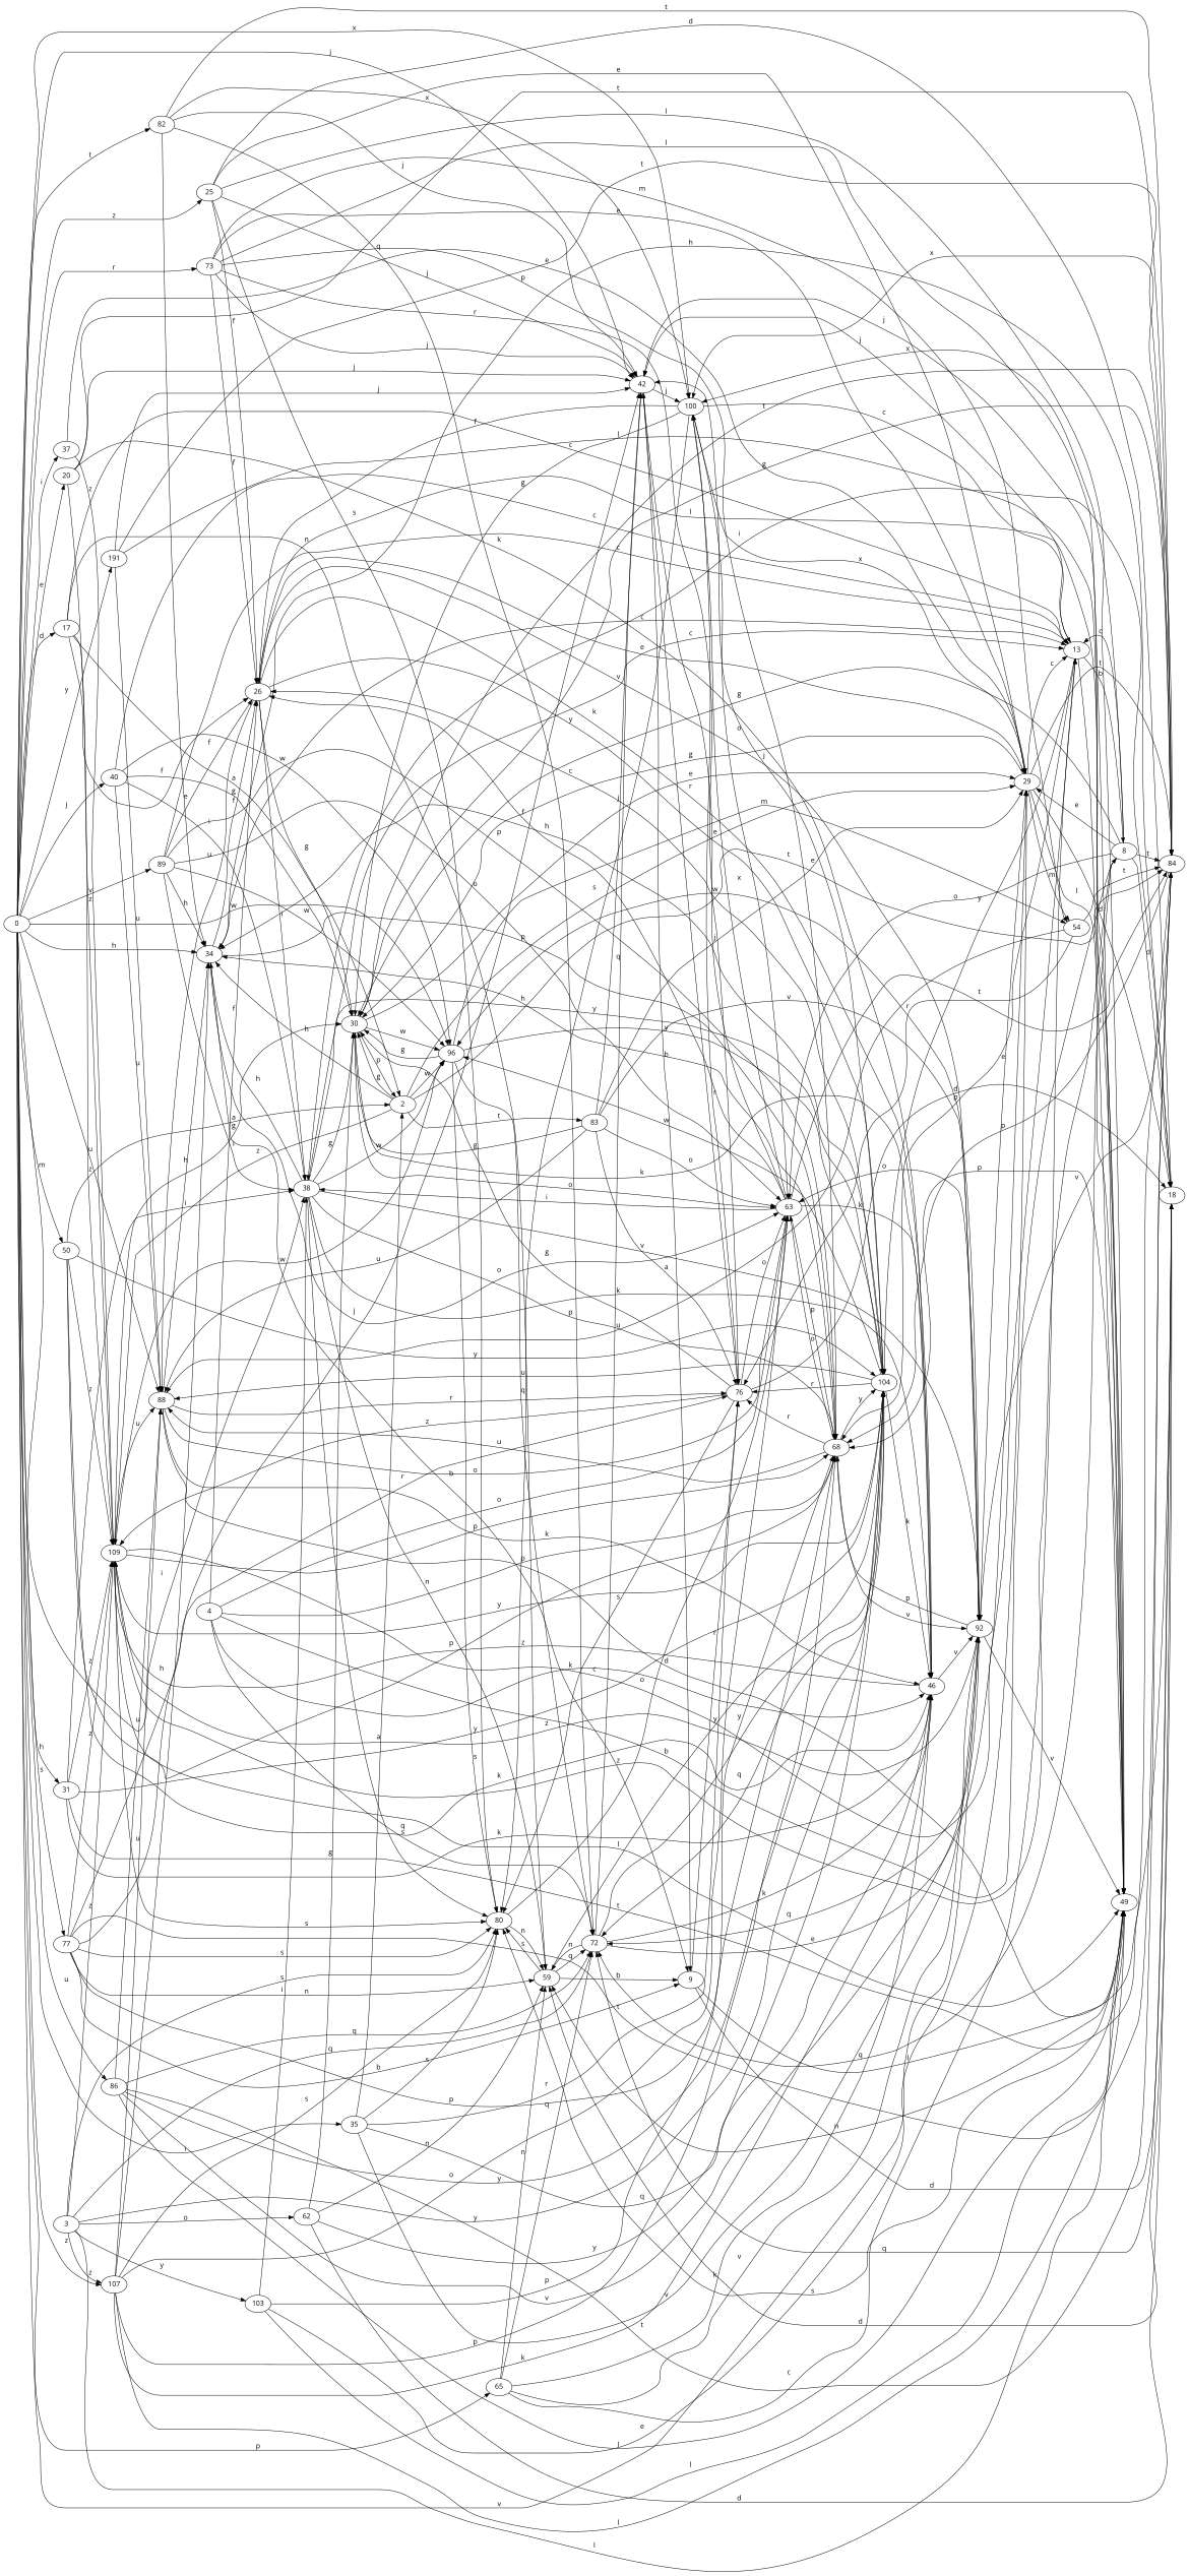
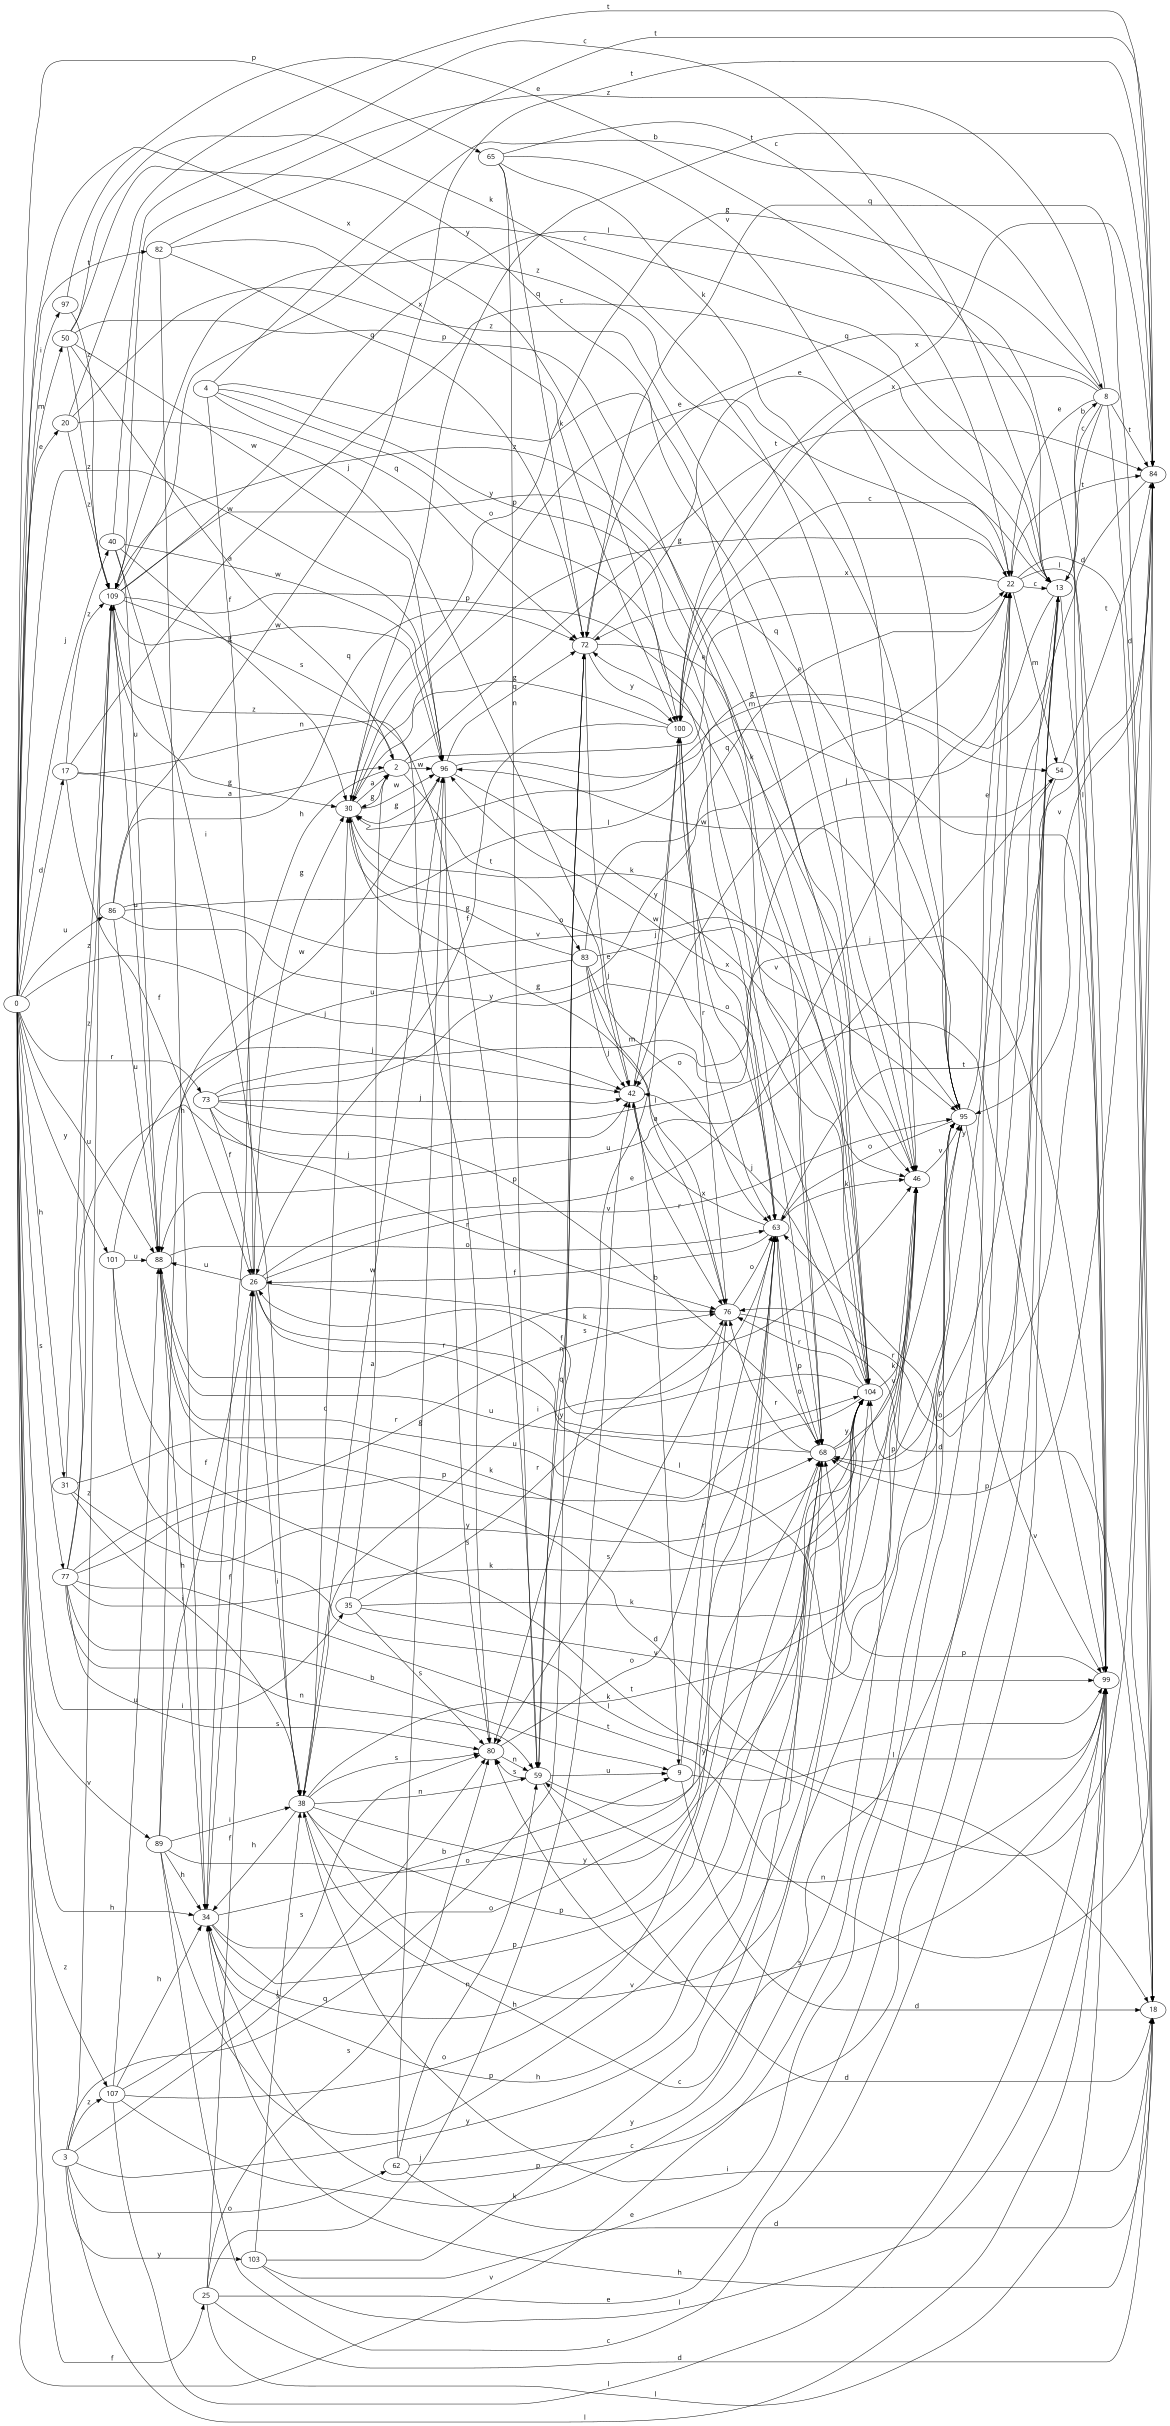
  strict digraph {
    fontname="Open Sans"
    rankdir=LR
    node [fontname="Open Sans"]
    edge [fontname="Open Sans"]
    0
    17
    20
    25
    31
    34
    35
-   37
+   37 [label=97]
    38
    40
    42
    50
    65
    73
    77
    82
    86
    88
    89
-   92
+   92 [label=95]
    96
    100
-   101 [label=191]
+   101
    107
    109
    26
    n27 [label=2]
    13
    59
    46
    84
-   49
+   49 [label=99]
    80
-   22 [label=29]
+   22
    18
    104
    63
    68
    9
    76
    30
    72
    54
    3
    62
    103
    4
    8
    83
    0 -> 17 [label=d]
    0 -> 20 [label=e]
-   0 -> 25 [label=z]
+   0 -> 25 [label=f]
    0 -> 31 [label=h]
    0 -> 34 [label=h]
    0 -> 35 [label=i]
    0 -> 37 [label=i]
-   0 -> 38 [label=i]
    0 -> 40 [label=j]
    0 -> 42 [label=j]
    0 -> 50 [label=m]
    0 -> 65 [label=p]
    0 -> 73 [label=r]
    0 -> 77 [label=s]
    0 -> 82 [label=t]
    0 -> 86 [label=u]
    0 -> 88 [label=u]
    0 -> 89 [label=v]
    0 -> 92 [label=v]
    0 -> 96 [label=w]
    0 -> 100 [label=x]
    0 -> 101 [label=y]
    0 -> 107 [label=z]
    17 -> 109 [label=z]
    17 -> 26 [label=f]
    17 -> n27 [label=a]
    17 -> 13 [label=c]
    17 -> 59 [label=n]
    20 -> 42 [label=j]
    20 -> 109 [label=z]
-   20 -> 46 [label=k]
+   20 -> 46 [label=z]
    20 -> 84 [label=t]
    25 -> 42 [label=j]
    25 -> 26 [label=f]
    25 -> 49 [label=l]
    25 -> 80 [label=s]
    25 -> 22 [label=e]
    25 -> 18 [label=d]
    31 -> 38 [label=i]
    31 -> 109 [label=z]
    31 -> 46 [label=k]
-   31 -> 84 [label=t]
    31 -> 104 [label=y]
    34 -> 26 [label=f]
-   34 -> 13 [label=c]
+   13 -> 34 [label=c]
    34 -> 63 [label=o]
    34 -> 68 [label=p]
    34 -> 9 [label=b]
    35 -> 92 [label=v]
    35 -> n27 [label=a]
-   35 -> 46 [label=q]
+   35 -> 46 [label=k]
    35 -> 80 [label=s]
    35 -> 76 [label=r]
    37 -> 109 [label=z]
    37 -> 22 [label=e]
    38 -> 34 [label=h]
    38 -> 92 [label=v]
    38 -> 96 [label=w]
    38 -> 13 [label=c]
    38 -> 59 [label=n]
    38 -> 46 [label=k]
    38 -> 80 [label=s]
    38 -> 104 [label=y]
    38 -> 68 [label=p]
-   38 -> 30 [label=g]
+   38 -> 30 [label=c]
    40 -> 38 [label=i]
    40 -> 88 [label=u]
    40 -> 96 [label=w]
    40 -> 13 [label=c]
    40 -> 30 [label=g]
    42 -> 100 [label=j]
    42 -> 9 [label=b]
    42 -> 76 [label=r]
+   50 -> 96 [label=w]
    50 -> 109 [label=z]
    50 -> n27 [label=a]
    50 -> 46 [label=k]
    50 -> 104 [label=y]
    50 -> 68 [label=p]
    65 -> 92 [label=v]
    65 -> 13 [label=c]
    65 -> 59 [label=n]
    65 -> 46 [label=k]
    65 -> 72 [label=q]
    73 -> 42 [label=j]
    73 -> 26 [label=f]
    73 -> 49 [label=l]
    73 -> 22 [label=e]
    73 -> 68 [label=p]
    73 -> 76 [label=r]
    73 -> 54 [label=m]
    77 -> 42 [label=j]
    77 -> 109 [label=z]
    77 -> 59 [label=n]
    77 -> 84 [label=t]
    77 -> 80 [label=s]
    77 -> 68 [label=p]
    77 -> 9 [label=b]
    77 -> 76 [label=r]
-   82 -> 34 [label=e]
-   82 -> 42 [label=j]
+   82 -> 34 [label=h]
    82 -> 100 [label=x]
    82 -> 84 [label=t]
    82 -> 72 [label=q]
    86 -> 88 [label=u]
    86 -> 92 [label=v]
    86 -> 84 [label=t]
    86 -> 49 [label=l]
    86 -> 104 [label=y]
    86 -> 72 [label=q]
    88 -> 34 [label=h]
-   88 -> 46 [label=k]
+   77 -> 46 [label=k]
    88 -> 18 [label=d]
    88 -> 63 [label=o]
    88 -> 76 [label=r]
    89 -> 34 [label=h]
    89 -> 38 [label=i]
    89 -> 96 [label=w]
    89 -> 26 [label=f]
    89 -> 13 [label=c]
    89 -> 63 [label=o]
    89 -> 68 [label=p]
    92 -> 96 [label=w]
    92 -> 109 [label=z]
    92 -> 49 [label=v]
    92 -> 22 [label=e]
    92 -> 63 [label=o]
    92 -> 68 [label=p]
    92 -> 72 [label=q]
    96 -> 80 [label=s]
    96 -> 104 [label=y]
    96 -> 30 [label=g]
    96 -> 72 [label=q]
    96 -> 54 [label=m]
    100 -> 26 [label=f]
    100 -> 13 [label=c]
    100 -> 80 [label=s]
    100 -> 63 [label=o]
    100 -> 76 [label=r]
    100 -> 30 [label=g]
    101 -> 42 [label=j]
    101 -> 88 [label=u]
    101 -> 84 [label=t]
    101 -> 49 [label=l]
    107 -> 34 [label=h]
    107 -> 88 [label=u]
    107 -> 46 [label=k]
    107 -> 49 [label=l]
    107 -> 80 [label=s]
    107 -> 63 [label=o]
-   107 -> 68 [label=p]
    109 -> 88 [label=u]
    109 -> 96 [label=w]
    109 -> 13 [label=c]
    109 -> 49 [label=l]
    109 -> 80 [label=s]
    109 -> 104 [label=y]
    109 -> 68 [label=p]
    109 -> 30 [label=g]
    26 -> 38 [label=i]
    26 -> 88 [label=u]
    26 -> 92 [label=v]
    26 -> 46 [label=k]
    26 -> 49 [label=l]
    26 -> 22 [label=e]
    26 -> 104 [label=y]
    26 -> 30 [label=g]
    n27 -> 34 [label=h]
    n27 -> 96 [label=w]
    n27 -> 109 [label=z]
    n27 -> 84 [label=t]
    n27 -> 22 [label=e]
    n27 -> 30 [label=g]
    n27 -> 83 [label=t]
    13 -> 42 [label=j]
    13 -> 49 [label=l]
    13 -> 104 [label=y]
    13 -> 68 [label=p]
    13 -> 8 [label=b]
    59 -> 80 [label=s]
-   18 -> 59 [label=d]
+   59 -> 18 [label=d]
    59 -> 104 [label=y]
-   59 -> 9 [label=b]
+   59 -> 9 [label=u]
    59 -> 72 [label=q]
    46 -> 92 [label=v]
    46 -> 109 [label=z]
    84 -> 92 [label=v]
    84 -> 100 [label=x]
    84 -> 68 [label=p]
    84 -> 30 [label=g]
    49 -> 42 [label=j]
    49 -> 59 [label=n]
    49 -> 80 [label=s]
    49 -> 68 [label=p]
    80 -> 59 [label=n]
    80 -> 63 [label=o]
    22 -> 100 [label=x]
    22 -> 13 [label=c]
    22 -> 84 [label=t]
    22 -> 49 [label=l]
    22 -> 18 [label=d]
    22 -> 30 [label=g]
    22 -> 54 [label=m]
    18 -> 34 [label=h]
    18 -> 38 [label=i]
    18 -> 72 [label=q]
    104 -> 34 [label=h]
    104 -> 42 [label=j]
    104 -> 88 [label=u]
    104 -> 96 [label=w]
-   104 -> 26 [label=c]
+   104 -> 26 [label=f]
    104 -> 46 [label=k]
    104 -> 76 [label=r]
    104 -> 72 [label=q]
    63 -> 38 [label=i]
-   63 -> 42 [label=j]
+   63 -> 42 [label=x]
    63 -> 100 [label=x]
    63 -> 26 [label=f]
    63 -> 46 [label=k]
    63 -> 84 [label=t]
    63 -> 68 [label=p]
    68 -> 34 [label=h]
    68 -> 88 [label=u]
    68 -> 92 [label=v]
    68 -> 104 [label=y]
    68 -> 63 [label=o]
    68 -> 76 [label=r]
    9 -> 49 [label=l]
    9 -> 18 [label=d]
    9 -> 76 [label=r]
-   76 -> 109 [label=z]
    76 -> 80 [label=s]
    76 -> 18 [label=d]
    76 -> 63 [label=o]
    76 -> 30 [label=g]
    30 -> 96 [label=w]
-   30 -> n27 [label=p]
+   30 -> n27 [label=a]
    30 -> 46 [label=k]
    30 -> 84 [label=t]
    30 -> 22 [label=e]
    30 -> 63 [label=o]
-   72 -> 42 [label=q]
+   72 -> 42 [label=j]
    72 -> 59 [label=n]
    72 -> 46 [label=k]
    72 -> 22 [label=e]
-   72 -> 104 [label=y]
+   72 -> 100 [label=y]
    54 -> 88 [label=u]
    54 -> 84 [label=t]
    54 -> 76 [label=r]
    3 -> 107 [label=z]
    3 -> 109 [label=z]
    3 -> 49 [label=l]
    3 -> 80 [label=s]
    3 -> 104 [label=y]
    3 -> 72 [label=q]
    3 -> 62 [label=o]
    3 -> 103 [label=y]
    62 -> 59 [label=n]
    62 -> 18 [label=d]
    62 -> 104 [label=y]
-   62 -> 30 [label=g]
+   62 -> 96 [label=g]
    103 -> 38 [label=i]
    103 -> 49 [label=l]
    103 -> 22 [label=e]
    103 -> 68 [label=p]
    4 -> 26 [label=f]
    4 -> 46 [label=k]
    4 -> 63 [label=o]
    4 -> 68 [label=p]
    4 -> 72 [label=q]
    4 -> 8 [label=b]
    8 -> 100 [label=x]
    8 -> 109 [label=z]
    8 -> 13 [label=c]
    8 -> 84 [label=t]
    8 -> 22 [label=e]
    8 -> 18 [label=d]
    8 -> 63 [label=o]
    8 -> 30 [label=g]
    8 -> 72 [label=q]
    83 -> 42 [label=j]
    83 -> 88 [label=u]
    83 -> 92 [label=v]
    83 -> 22 [label=e]
    83 -> 63 [label=o]
    83 -> 76 [label=a]
    83 -> 30 [label=g]
  }
